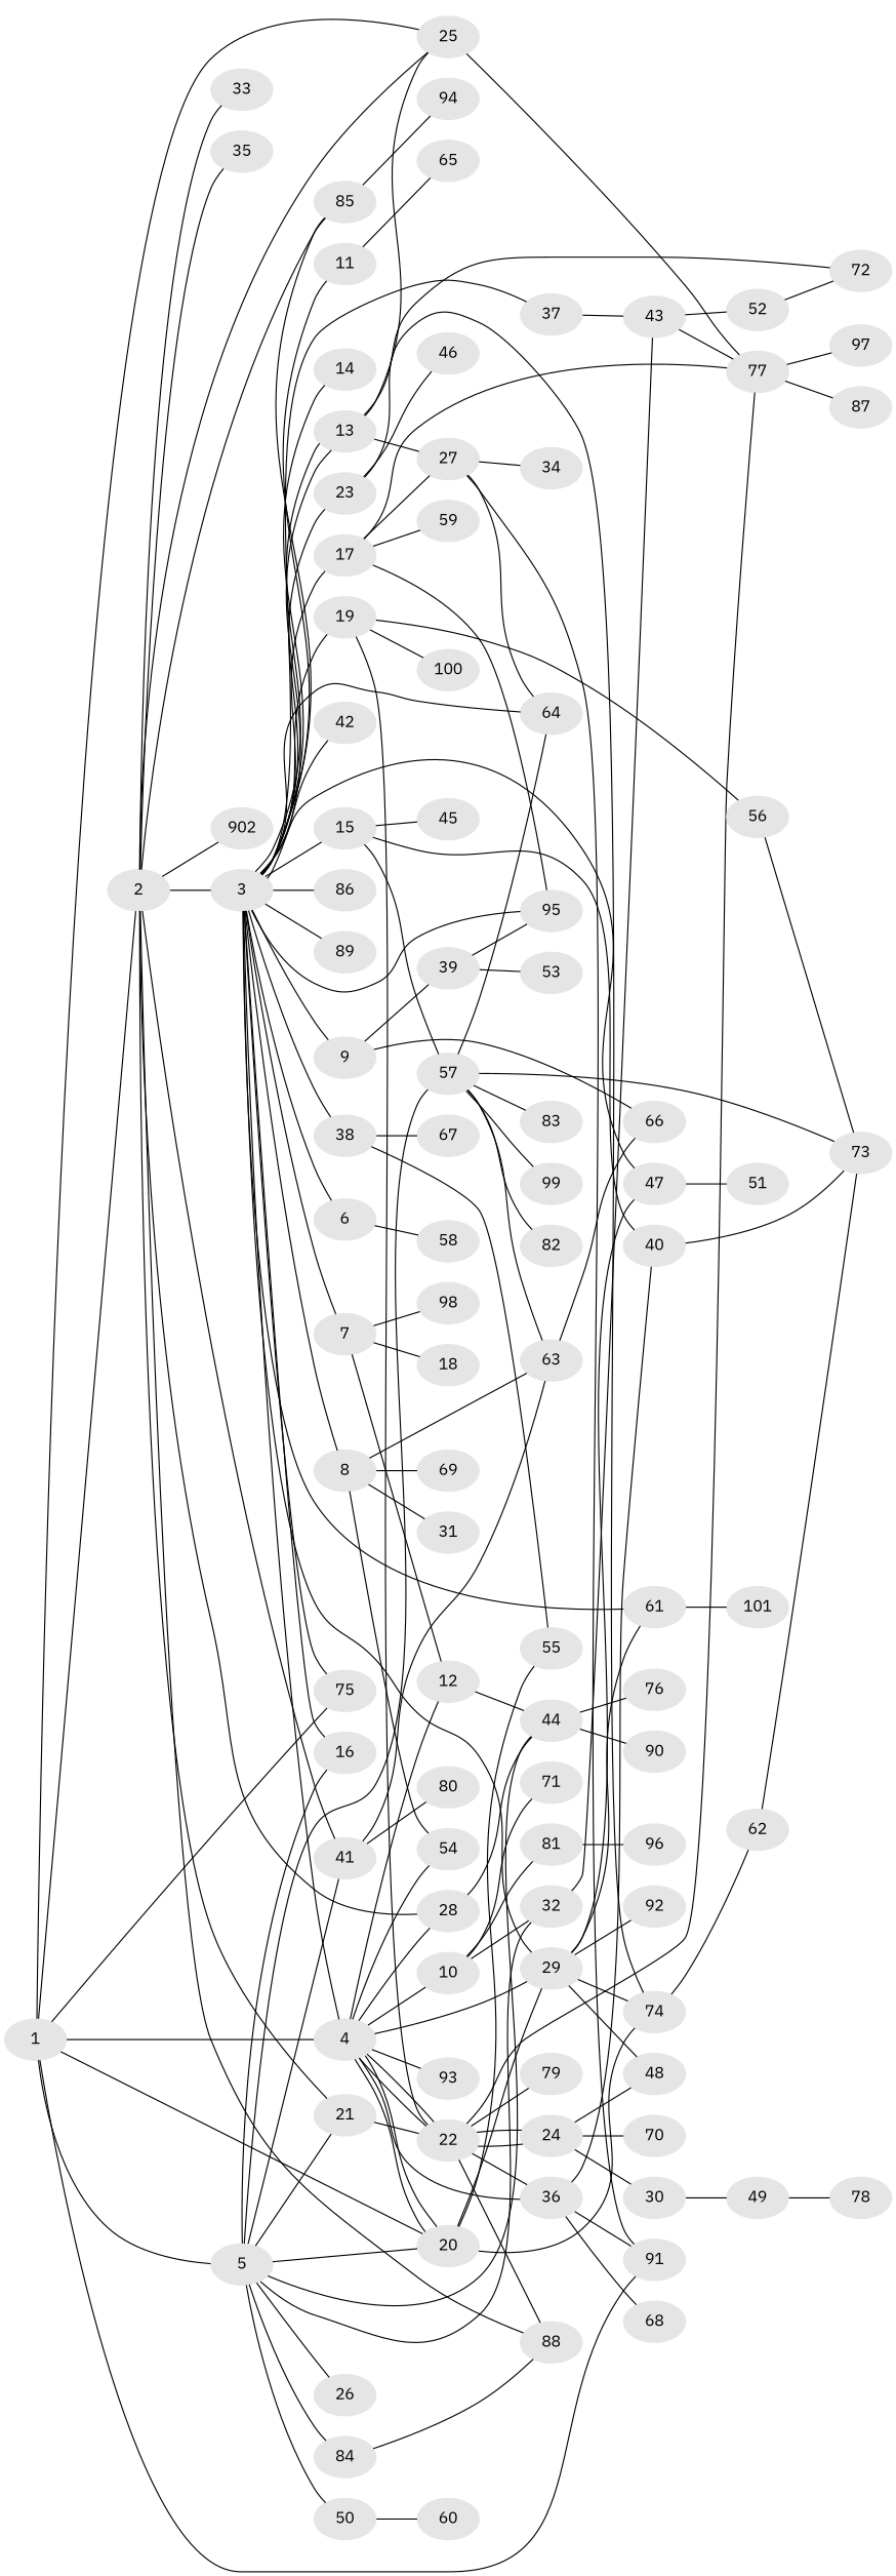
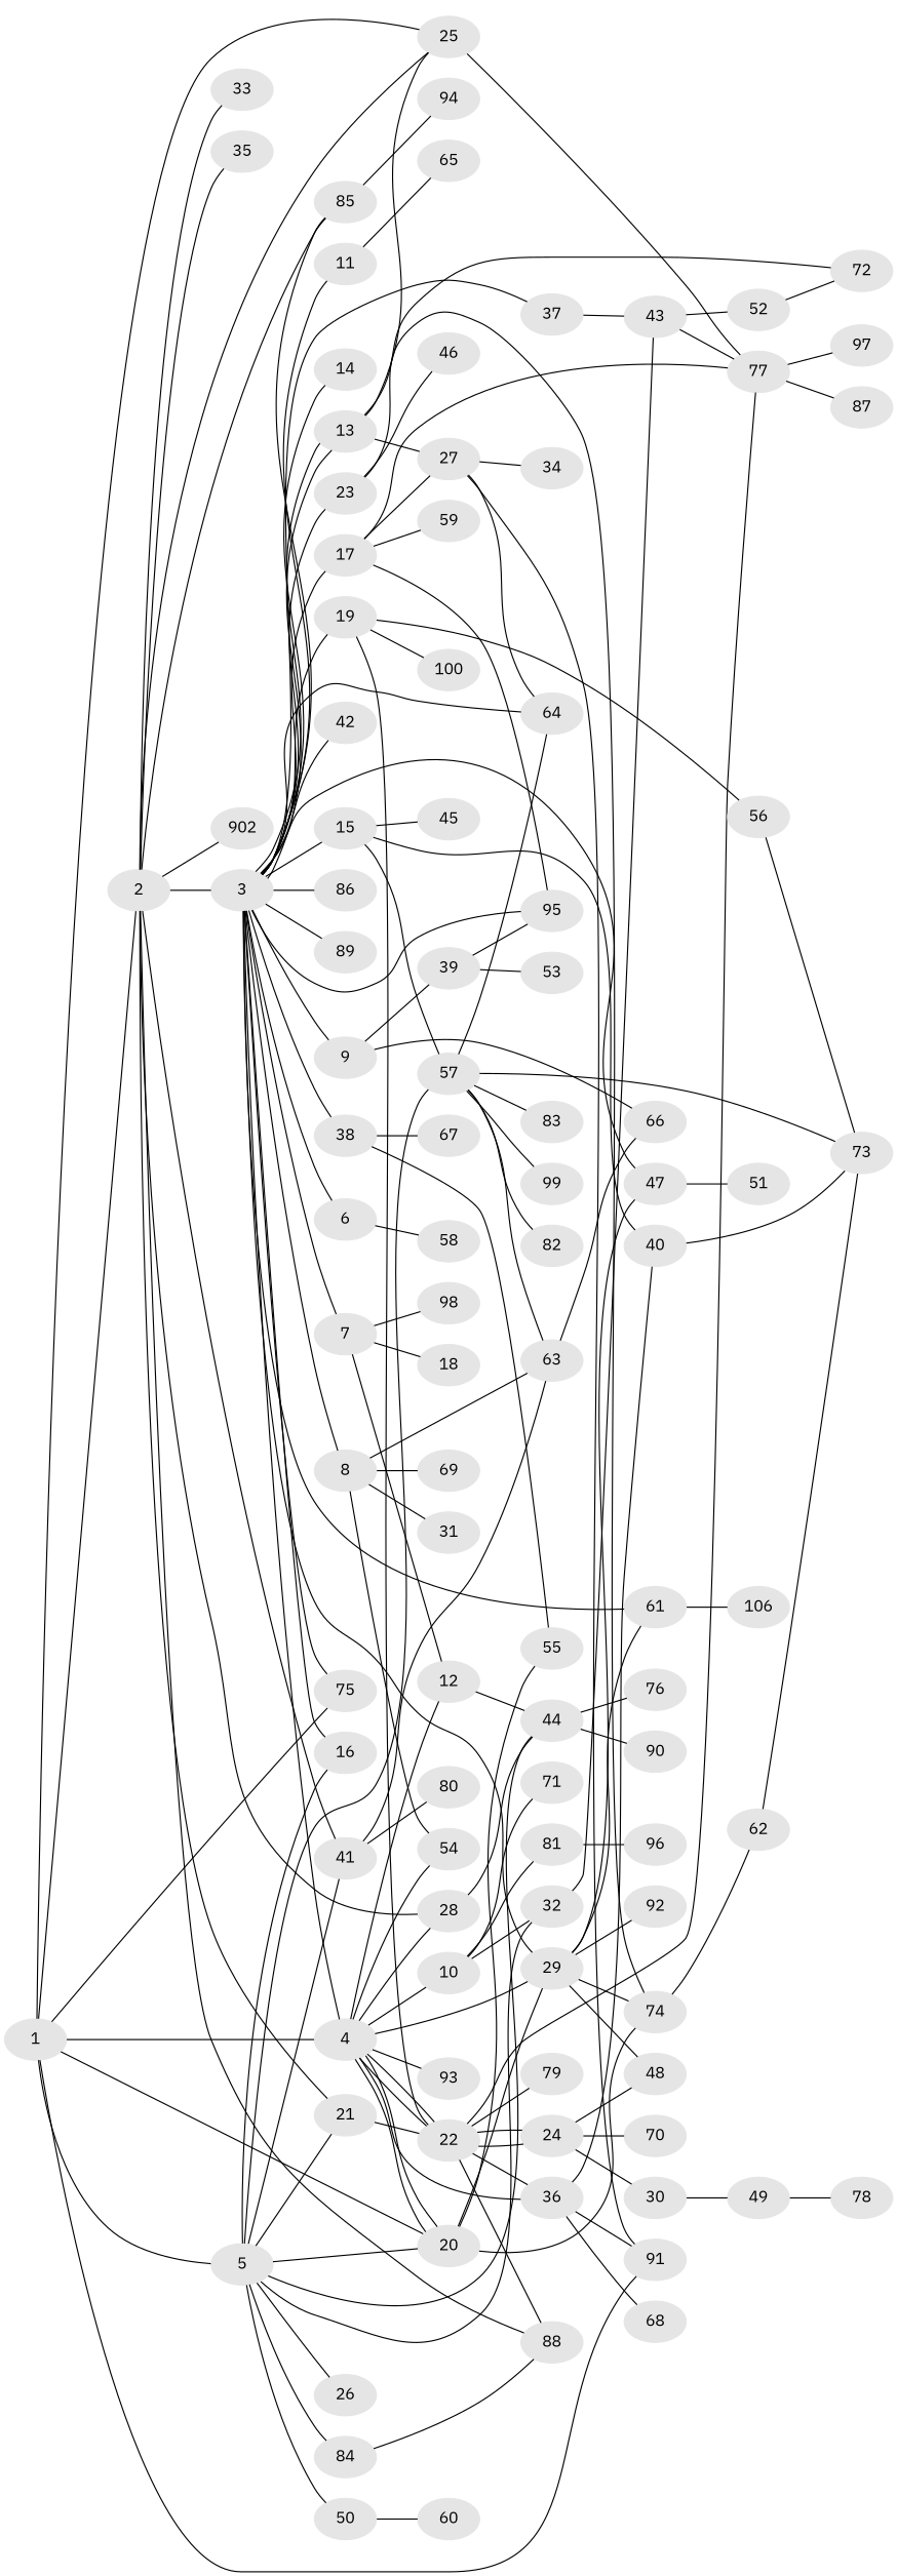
  graph {
    fontname="IBM Plex Sans"
    rankdir=LR
    node [color=gray90 fontname="IBM Plex Sans" style=filled]
    edge [fontname="IBM Plex Sans"]
    1
    2
    4
    5
    20
    25
    75
    91
    3
    21
    28
    33
    35
    41
    85
    88
    n17 [label=902]
    29
    10
    12
    22
    36
    54
    93
    16
    26
    32
    44
    50
    57
    84
    55
    74
    77
    6
    7
    8
    9
    11
    13
    14
    15
    17
    19
    23
    37
    38
    42
    47
    61
    64
    86
    89
    95
    63
    80
    94
    58
    18
    98
    31
    69
    39
    66
    65
    27
    72
    40
    45
    59
    56
    100
    46
    48
    92
    43
    67
    51
-   101
+   101 [label=106]
    71
    81
    24
    79
    68
    76
    90
    60
    73
    82
    83
    99
    53
    96
    34
    87
    97
    62
    30
    70
    49
    78
    52
    1 -- 2
    1 -- 4
    1 -- 5
    1 -- 20
    1 -- 25
    1 -- 75
    1 -- 91
    2 -- 25
    2 -- 3
    2 -- 21
    2 -- 28
    2 -- 33
    2 -- 35
    2 -- 41
    2 -- 85
    2 -- 88
    2 -- n17
    4 -- 20
    4 -- 20
    4 -- 28
    4 -- 29
    4 -- 10
    4 -- 12
    4 -- 22
    4 -- 22
    4 -- 36
    4 -- 54
    4 -- 93
    5 -- 20
    5 -- 21
    5 -- 41
    5 -- 16
    5 -- 26
    5 -- 32
    5 -- 44
    5 -- 50
    5 -- 57
    5 -- 84
    20 -- 29
    20 -- 55
    20 -- 74
    25 -- 77
    3 -- 4
    3 -- 75
    3 -- 85
    3 -- 29
    3 -- 16
    3 -- 6
    3 -- 7
    3 -- 8
    3 -- 9
    3 -- 11
    3 -- 13
    3 -- 13
    3 -- 14
    3 -- 15
    3 -- 17
    3 -- 19
    3 -- 23
    3 -- 37
    3 -- 38
    3 -- 42
    3 -- 47
    3 -- 61
    3 -- 64
    3 -- 86
    3 -- 89
    3 -- 95
    21 -- 22
    28 -- 44
    41 -- 63
    41 -- 80
    85 -- 94
    29 -- 74
    29 -- 47
    29 -- 61
    29 -- 48
    29 -- 92
    10 -- 32
    10 -- 71
    10 -- 81
    12 -- 44
    22 -- 88
    22 -- 36
    22 -- 77
    22 -- 24
    22 -- 24
    22 -- 79
    36 -- 91
    36 -- 40
    36 -- 68
    32 -- 43
    44 -- 76
    44 -- 90
    50 -- 60
    57 -- 64
    57 -- 63
    57 -- 73
    57 -- 82
    57 -- 83
    57 -- 99
    84 -- 88
    74 -- 62
    77 -- 87
    77 -- 97
    6 -- 58
    7 -- 12
    7 -- 18
    7 -- 98
    8 -- 54
    8 -- 63
    8 -- 31
    8 -- 69
    9 -- 39
    9 -- 66
    11 -- 65
    13 -- 25
    13 -- 27
    13 -- 72
    15 -- 57
    15 -- 40
    15 -- 45
    17 -- 77
    17 -- 95
    17 -- 27
    17 -- 59
    19 -- 22
    19 -- 56
    19 -- 100
    23 -- 74
    23 -- 46
    37 -- 43
    38 -- 55
    38 -- 67
    47 -- 51
    61 -- 101
    63 -- 66
    39 -- 95
    39 -- 53
    27 -- 91
    27 -- 64
    27 -- 34
    40 -- 73
    56 -- 73
    43 -- 77
    43 -- 52
    81 -- 96
    24 -- 48
    24 -- 30
    24 -- 70
    62 -- 73
    30 -- 49
    49 -- 78
    52 -- 72
  }
